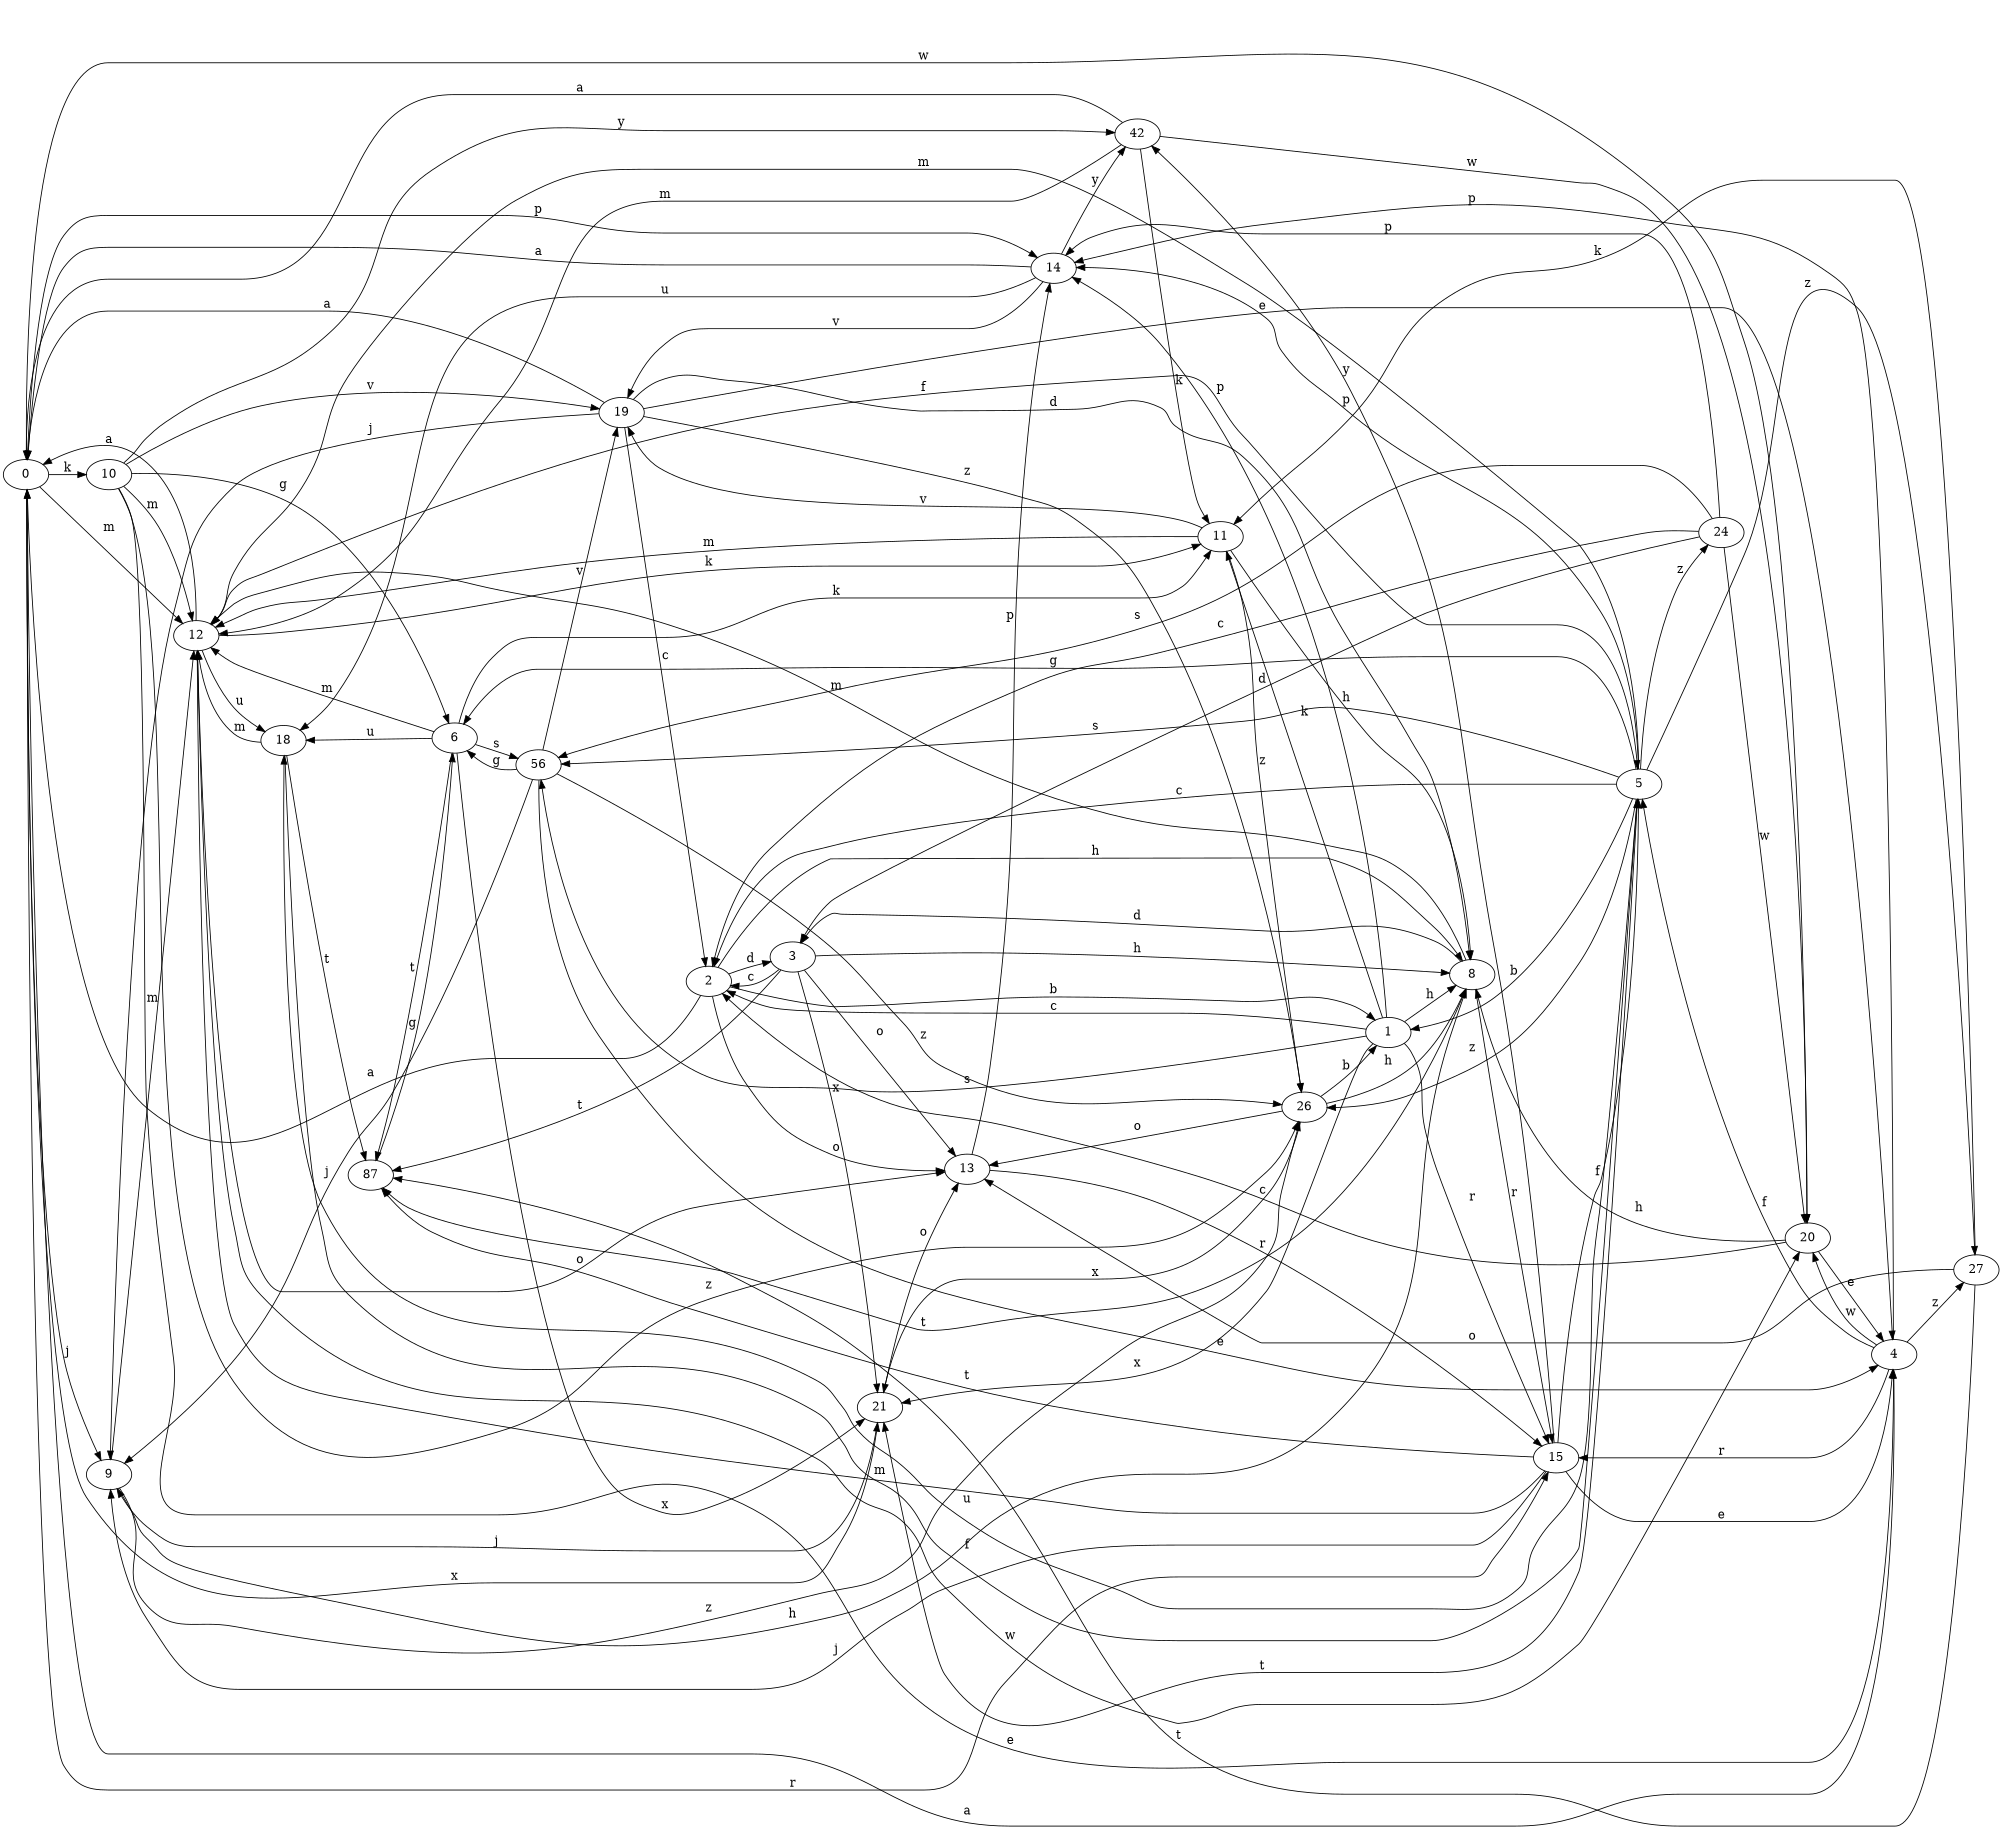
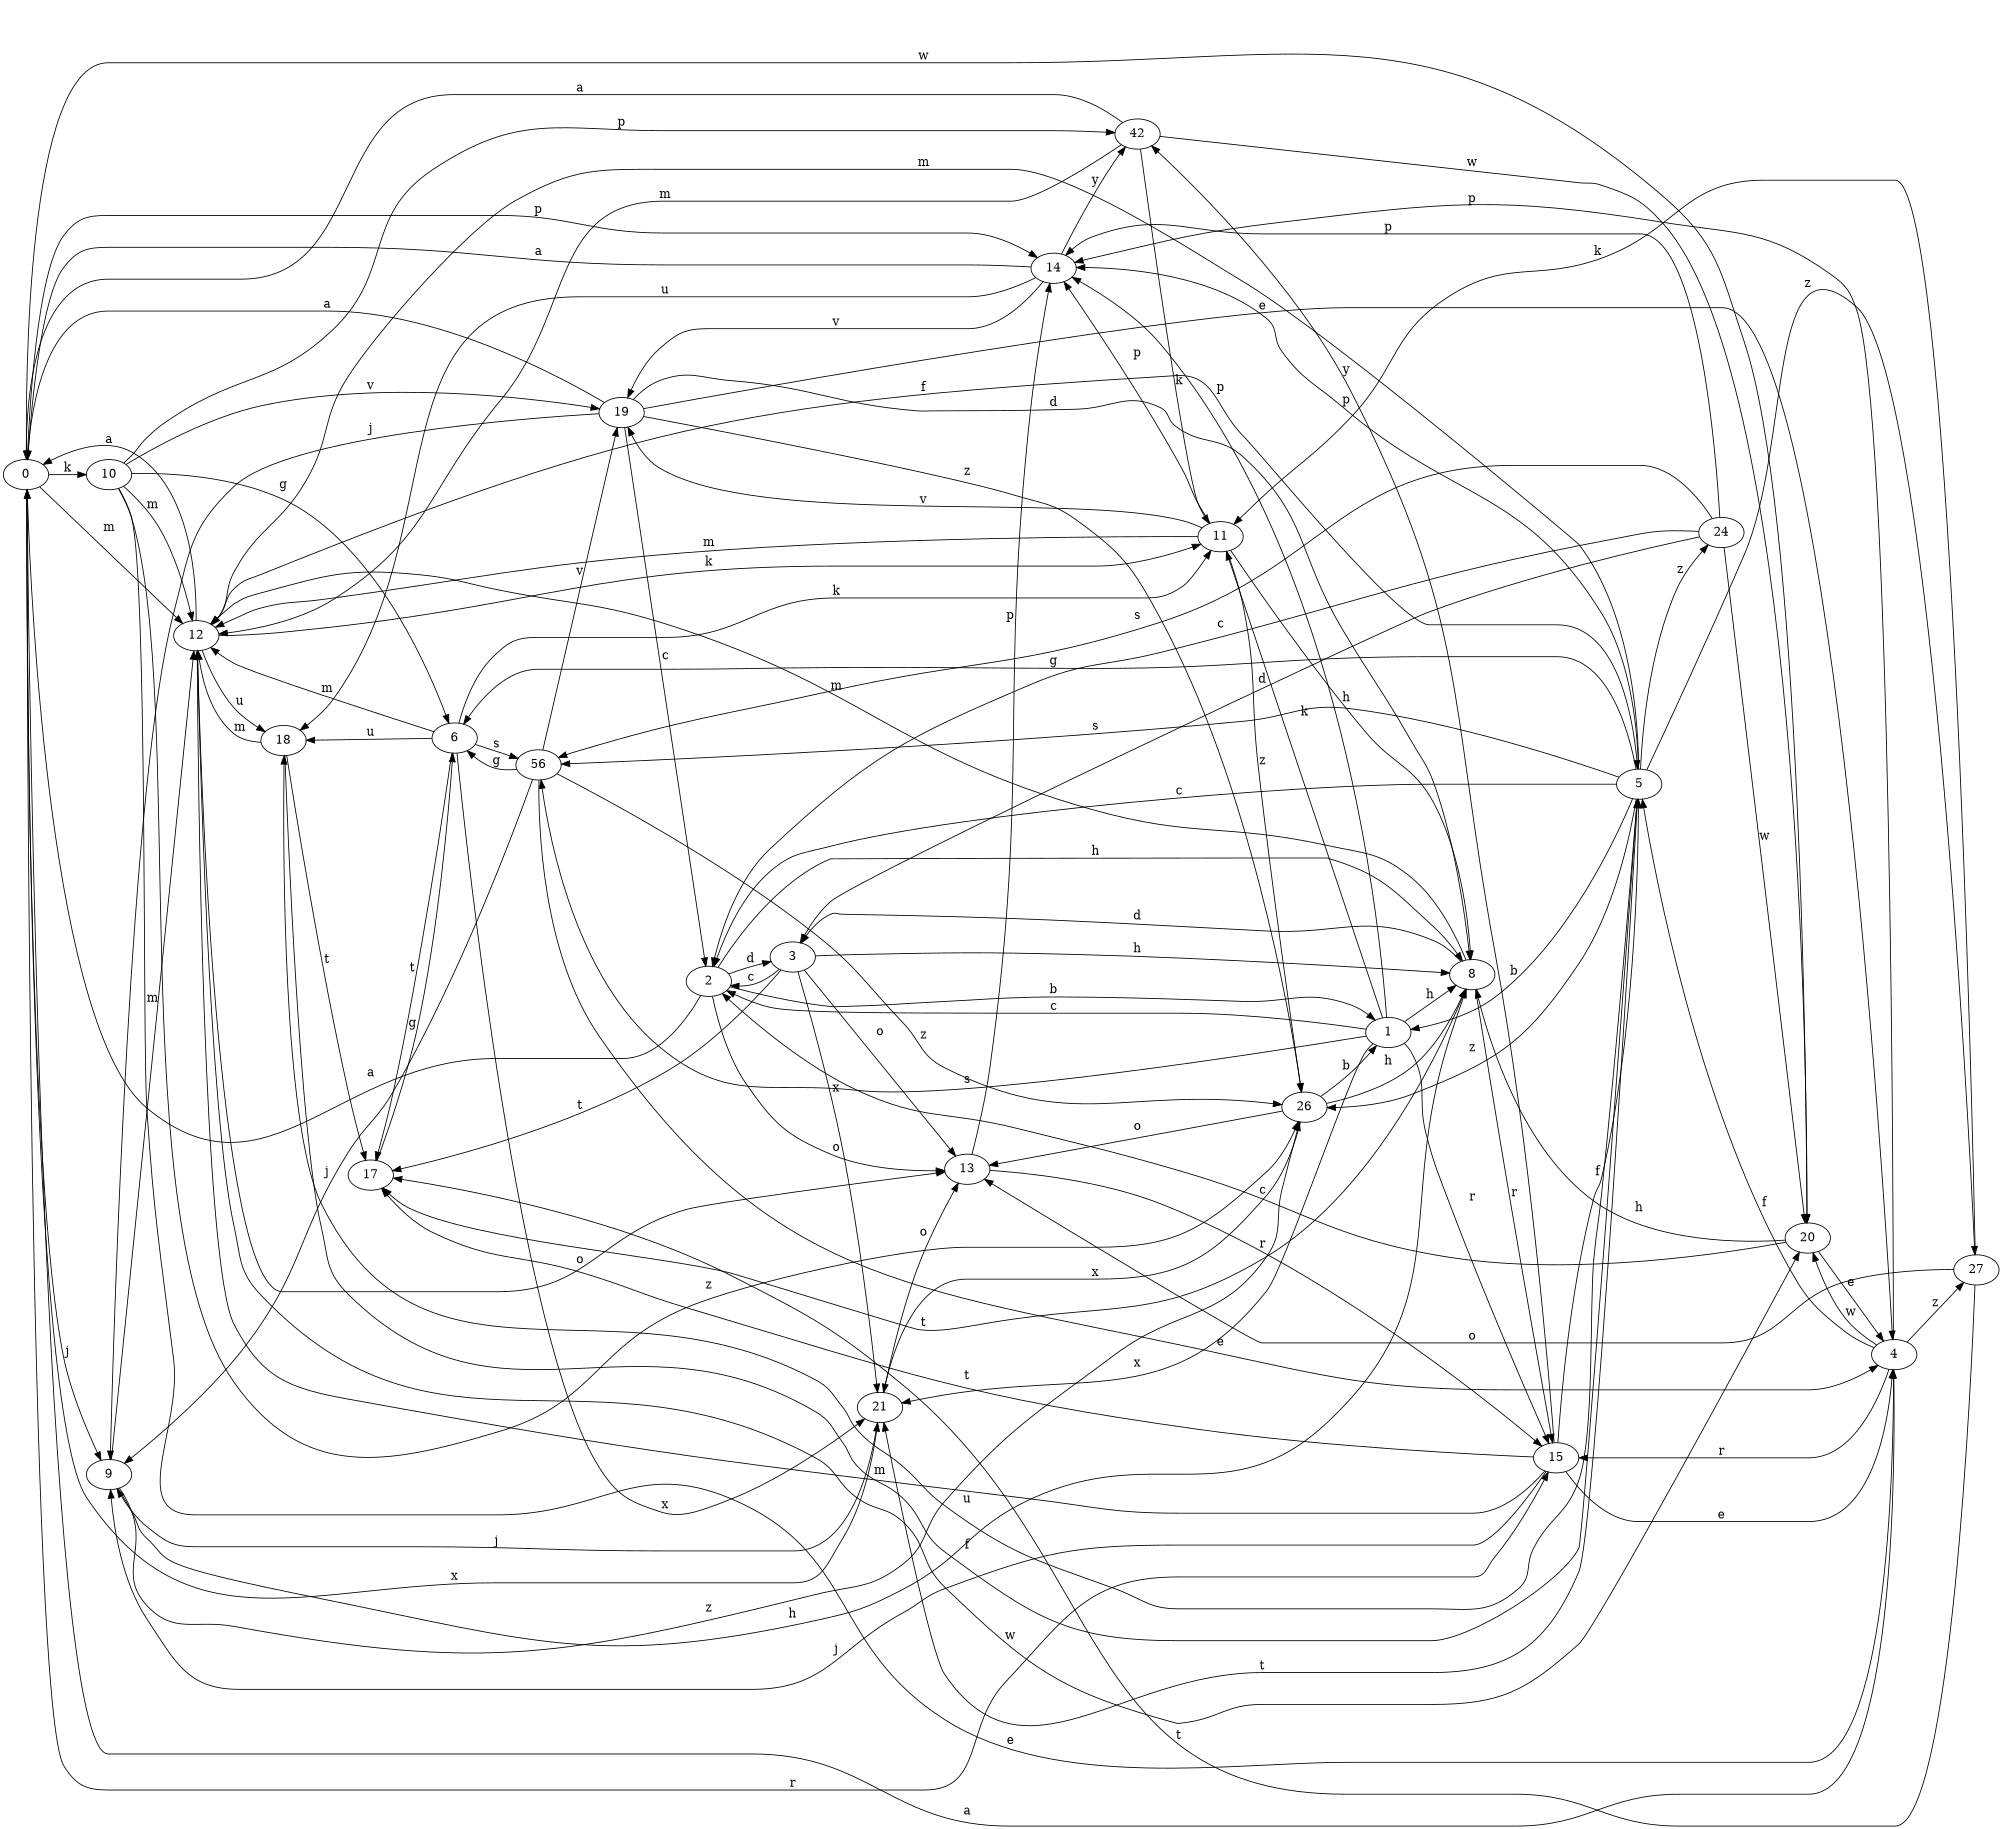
  strict digraph {
    rankdir=LR
    0
    9
    10
    12
    14
    15
    20
    21
    8
    26
    4
    6
    19
    n14 [label=42]
    11
    13
    5
    18
-   17 [label=87]
+   17
    2
    1
    n22 [label=56]
    3
    n24 [label=27]
    24
    0 -> 9 [label=j]
    0 -> 10 [label=k]
    0 -> 12 [label=m]
    0 -> 14 [label=p]
    0 -> 15 [label=r]
    0 -> 20 [label=w]
    0 -> 21 [label=x]
    9 -> 12 [label=m]
    9 -> 8 [label=h]
    9 -> 26 [label=z]
    10 -> 12 [label=m]
    10 -> 26 [label=z]
    10 -> 4 [label=e]
    10 -> 6 [label=g]
    10 -> 19 [label=v]
-   10 -> n14 [label=y]
+   10 -> n14 [label=p]
    12 -> 0 [label=a]
    12 -> 20 [label=w]
    12 -> 11 [label=k]
    12 -> 13 [label=o]
    12 -> 5 [label=f]
    12 -> 18 [label=u]
    14 -> 0 [label=a]
    14 -> 19 [label=v]
    14 -> n14 [label=y]
    14 -> 18 [label=u]
    15 -> 9 [label=j]
    15 -> 12 [label=m]
    15 -> 4 [label=e]
    15 -> n14 [label=y]
    15 -> 5 [label=f]
    15 -> 17 [label=t]
    20 -> 8 [label=h]
    20 -> 4 [label=e]
    20 -> 2 [label=c]
    21 -> 9 [label=j]
    21 -> 13 [label=o]
    8 -> 12 [label=m]
    8 -> 15 [label=r]
    8 -> 17 [label=t]
    8 -> 3 [label=d]
    26 -> 21 [label=x]
    26 -> 8 [label=h]
    26 -> 13 [label=o]
    26 -> 1 [label=b]
    4 -> 0 [label=a]
    4 -> 14 [label=p]
    4 -> 15 [label=r]
    4 -> 20 [label=w]
    4 -> 5 [label=f]
    4 -> n24 [label=z]
    6 -> 12 [label=m]
    6 -> 21 [label=x]
    6 -> 11 [label=k]
    6 -> 18 [label=u]
    6 -> 17 [label=t]
    6 -> n22 [label=s]
    19 -> 0 [label=a]
    19 -> 9 [label=j]
    19 -> 8 [label=d]
    19 -> 26 [label=z]
    19 -> 4 [label=e]
    19 -> 2 [label=c]
    n14 -> 0 [label=a]
    n14 -> 12 [label=m]
    n14 -> 20 [label=w]
    n14 -> 11 [label=k]
    11 -> 12 [label=m]
+   11 -> 14 [label=p]
    11 -> 8 [label=h]
    11 -> 26 [label=z]
    11 -> 19 [label=v]
    13 -> 14 [label=p]
    13 -> 15 [label=r]
    5 -> 12 [label=m]
    5 -> 14 [label=p]
    5 -> 21 [label=t]
    5 -> 26 [label=z]
    5 -> 6 [label=g]
    5 -> 18 [label=u]
    5 -> 2 [label=c]
    5 -> 1 [label=b]
    5 -> n22 [label=s]
    5 -> n24 [label=z]
    5 -> 24 [label=z]
    18 -> 12 [label=m]
    18 -> 5 [label=f]
    18 -> 17 [label=t]
    17 -> 6 [label=g]
    2 -> 0 [label=a]
    2 -> 8 [label=h]
    2 -> 13 [label=o]
    2 -> 1 [label=b]
    2 -> 3 [label=d]
    1 -> 14 [label=p]
    1 -> 15 [label=r]
    1 -> 21 [label=x]
    1 -> 8 [label=h]
    1 -> 11 [label=k]
    1 -> 2 [label=c]
    1 -> n22 [label=s]
    n22 -> 9 [label=j]
    n22 -> 26 [label=z]
    n22 -> 4 [label=e]
    n22 -> 6 [label=g]
    n22 -> 19 [label=v]
    3 -> 21 [label=x]
    3 -> 8 [label=h]
    3 -> 13 [label=o]
    3 -> 17 [label=t]
    3 -> 2 [label=c]
    n24 -> 11 [label=k]
    n24 -> 13 [label=o]
    n24 -> 17 [label=t]
    24 -> 14 [label=p]
    24 -> 20 [label=w]
    24 -> 2 [label=c]
    24 -> n22 [label=s]
    24 -> 3 [label=d]
  }
